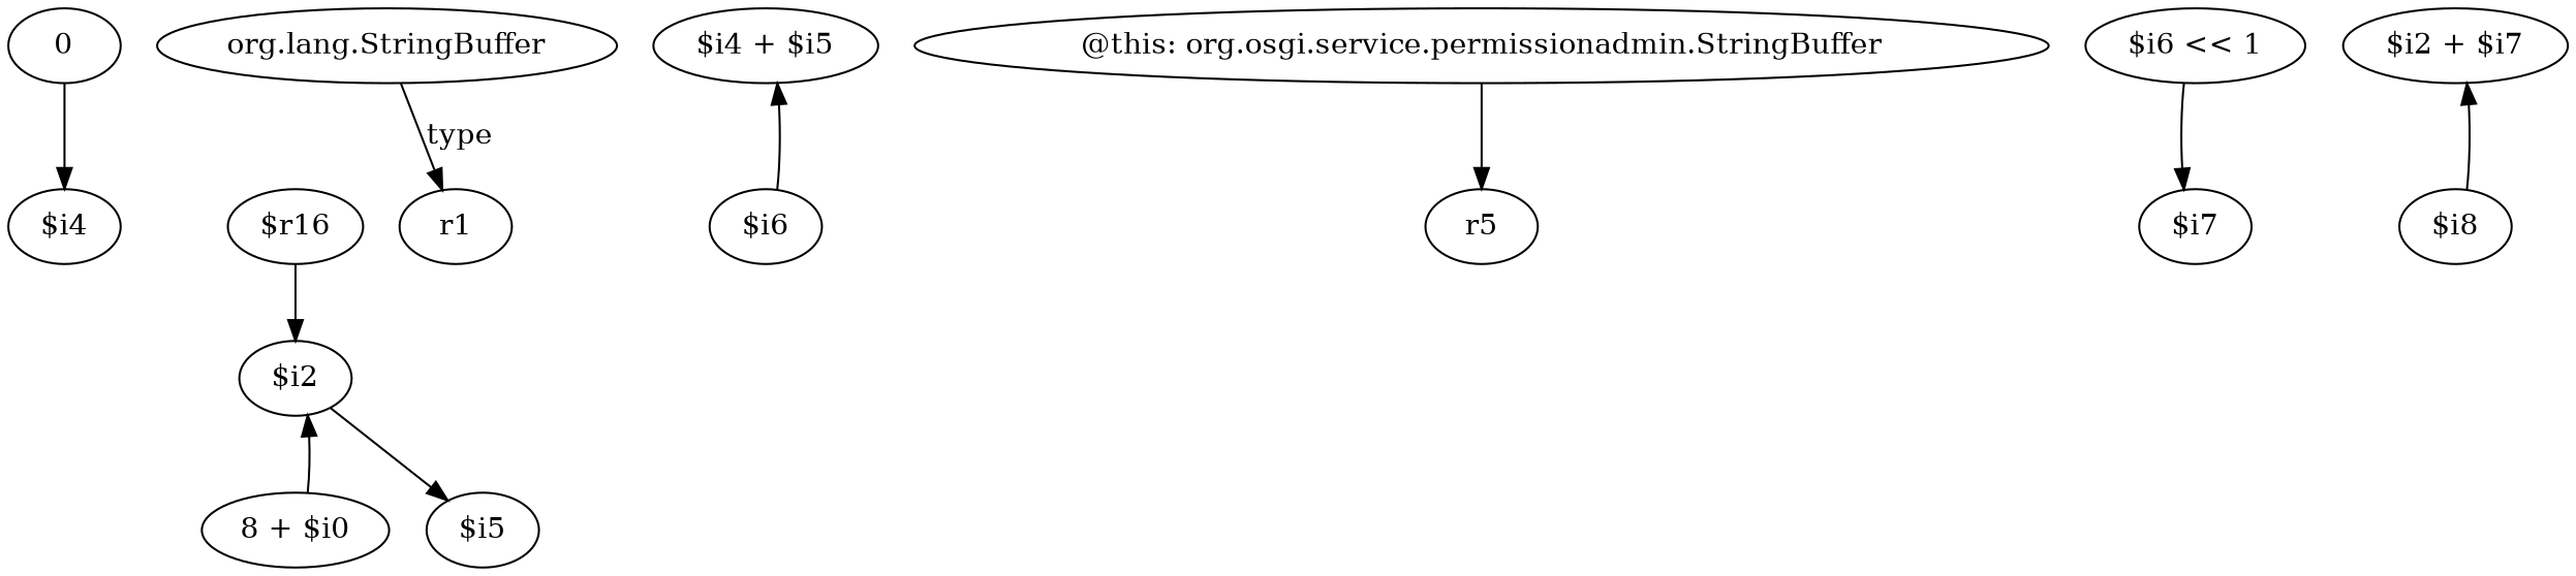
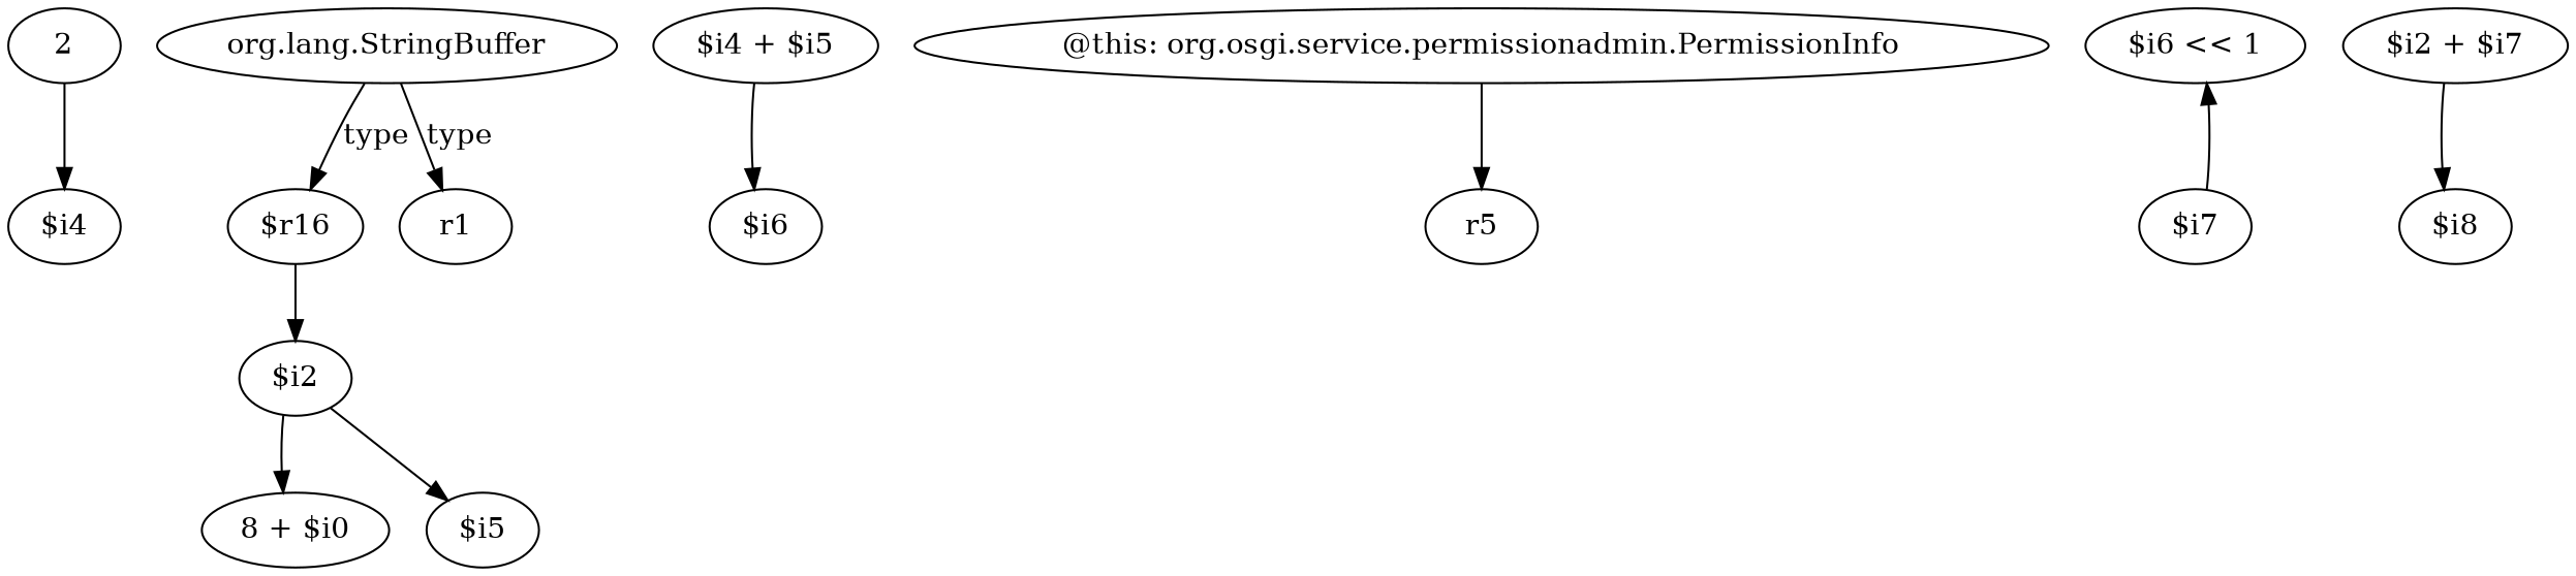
  digraph {
-   n1 [label=0]
+   n1 [label=2]
    n2 [label="$i4"]
    n3 [label="$i5"]
    n4 [label="8 + $i0"]
    n5 [label="$i2"]
    n6 [label="org.lang.StringBuffer"]
    n7 [label="$r16"]
    n8 [label=r1]
    n9 [label="$i4 + $i5"]
    n10 [label="$i6"]
-   n11 [label="@this: org.osgi.service.permissionadmin.StringBuffer"]
+   n11 [label="@this: org.osgi.service.permissionadmin.PermissionInfo"]
    n12 [label=r5]
    n13 [label="$i6 << 1"]
    n14 [label="$i7"]
    n15 [label="$i2 + $i7"]
    n16 [label="$i8"]
    n1 -> n2
-   n4 -> n5
+   n5 -> n4
    n5 -> n3
+   n6 -> n7 [label=type]
    n6 -> n8 [label=type]
    n7 -> n5
-   n10 -> n9
+   n9 -> n10
    n11 -> n12
-   n13 -> n14
-   n16 -> n15
+   n14 -> n13
+   n15 -> n16
  }
